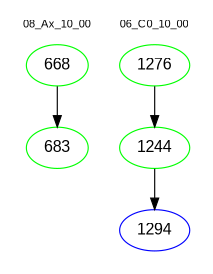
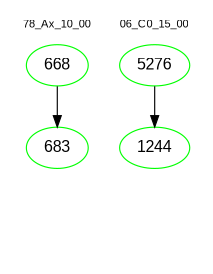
  digraph {
    fontname="Liberation Sans"
    node [color=green fontname="Liberation Sans"]
    edge [color=black fontname="Liberation Sans"]
    n1 [label=668]
    n2 [label=683]
-   n3 [label=1276]
+   n3 [label=5276]
    n4 [label=1244]
-   n5 [color=blue label=1294]
    subgraph cluster_1 {
      color=white
      fontsize=10
-     label="08_Ax_10_00"
+     label="78_Ax_10_00"
      n1
      n2
    }
    subgraph cluster_2 {
      color=white
      fontsize=10
-     label="06_C0_10_00"
+     label="06_C0_15_00"
      n3
      n4
-     n5
    }
    n1 -> n2
    n3 -> n4
-   n4 -> n5
  }
